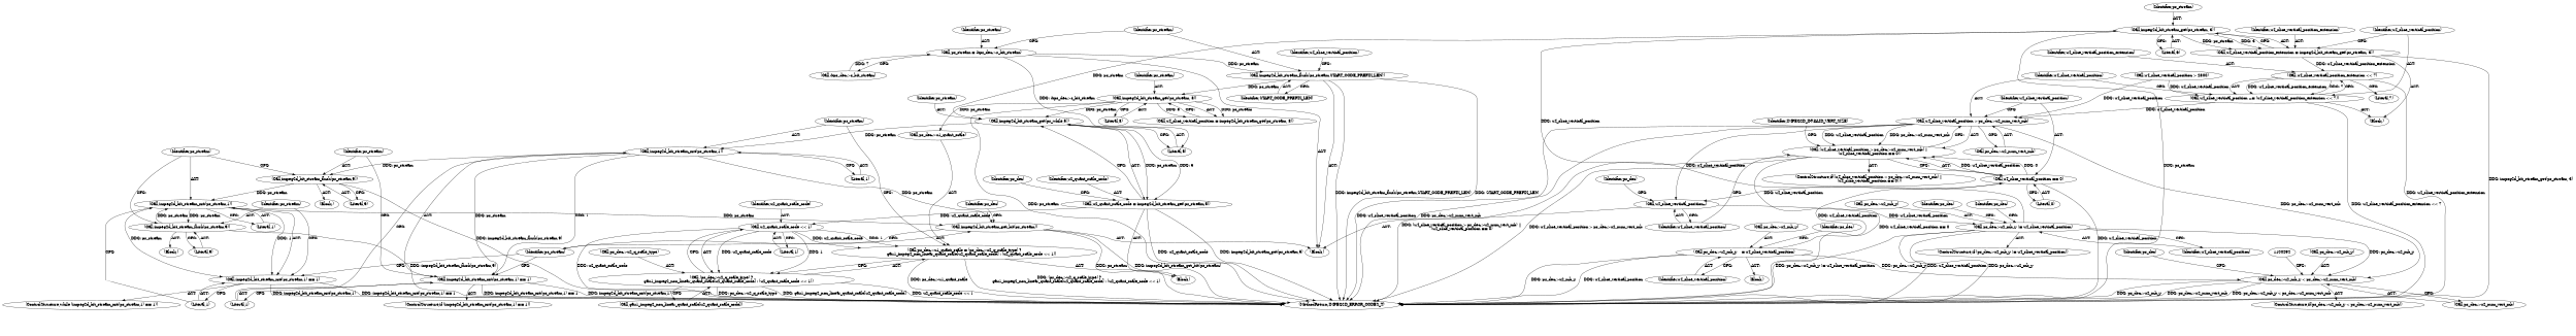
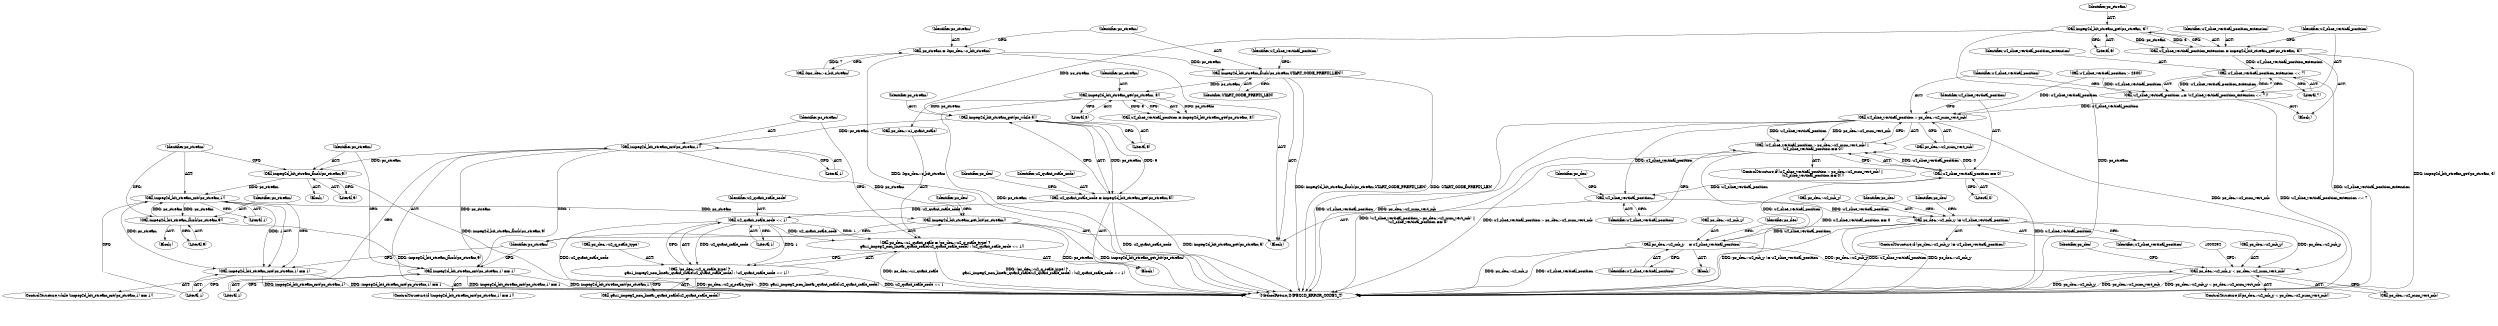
  digraph {
    n1 [label="(Call,impeg2d_bit_stream_get(ps_stream, 3))"]
    n2 [label="(Call,u4_slice_vertical_position_extension = impeg2d_bit_stream_get(ps_stream, 3))"]
    n3 [label="(Call,impeg2d_bit_stream_get(ps_while,5))"]
    n4 [label="(Literal,6)"]
    n5 [label="(MethodReturn,IMPEG2D_ERROR_CODES_T)"]
    n6 [label="(Call,u4_slice_vertical_position_extension << 7)"]
    n7 [label="(Block,)"]
    n8 [label="(Call,u2_quant_scale_code = impeg2d_bit_stream_get(ps_stream,5))"]
    n9 [label="(Call,impeg2d_bit_stream_nxt(ps_stream,1))"]
    n10 [label="(Literal,5)"]
    n11 [label="(Call,impeg2d_bit_stream_get(ps_stream, 8))"]
    n12 [label="(Literal,8)"]
    n13 [label="(Call,u4_slice_vertical_position = impeg2d_bit_stream_get(ps_stream, 8))"]
    n14 [label="(Call,ps_dec->u1_quant_scale)"]
    n15 [label="(Call,impeg2d_bit_stream_flush(ps_stream,START_CODE_PREFIX_LEN))"]
    n16 [label="(Identifier,START_CODE_PREFIX_LEN)"]
    n17 [label="(Block,)"]
    n18 [label="(Call,ps_stream = &ps_dec->s_bit_stream)"]
    n19 [label="(Call,&ps_dec->s_bit_stream)"]
    n20 [label="(Call,u4_slice_vertical_position += (u4_slice_vertical_position_extension << 7))"]
    n21 [label="(Literal,7)"]
    n22 [label="(Call,u4_slice_vertical_position > ps_dec->u2_num_vert_mb)"]
    n23 [label="(Call,(u4_slice_vertical_position > ps_dec->u2_num_vert_mb) ||\n (u4_slice_vertical_position == 0))"]
    n24 [label="(Call,u4_slice_vertical_position--)"]
    n25 [label="(Call,ps_dec->u2_mb_y < ps_dec->u2_num_vert_mb)"]
    n26 [label="(Call,ps_dec->u2_num_vert_mb)"]
    n27 [label="(Call,u4_slice_vertical_position == 0)"]
    n28 [label="(ControlStructure,if((u4_slice_vertical_position > ps_dec->u2_num_vert_mb) ||\n (u4_slice_vertical_position == 0)))"]
    n29 [label="(Literal,0)"]
    n30 [label="(Call,ps_dec->u2_mb_y != u4_slice_vertical_position)"]
    n31 [label="(Identifier,u4_slice_vertical_position)"]
    n32 [label="(ControlStructure,if(ps_dec->u2_mb_y < ps_dec->u2_num_vert_mb))"]
    n33 [label="(Call,ps_dec->u2_num_vert_mb)"]
    n34 [label="(Call,ps_dec->u2_mb_y    = u4_slice_vertical_position)"]
    n35 [label="(Identifier,u4_slice_vertical_position)"]
    n36 [label="(ControlStructure,if (ps_dec->u2_mb_y != u4_slice_vertical_position))"]
    n37 [label="(Block,)"]
    n38 [label="(Identifier,u4_slice_vertical_position)"]
    n39 [label="(Call,u2_quant_scale_code << 1)"]
    n40 [label="(Block,)"]
    n41 [label="(Call,impeg2d_bit_stream_nxt(ps_stream,1) == 1)"]
    n42 [label="(Call,impeg2d_bit_stream_flush(ps_stream,9))"]
    n43 [label="(Call,impeg2d_bit_stream_get_bit(ps_stream))"]
    n44 [label="(Literal,1)"]
    n45 [label="(Call,ps_dec->u1_quant_scale = (ps_dec->u2_q_scale_type) ?\n            gau1_impeg2_non_linear_quant_scale[u2_quant_scale_code] : (u2_quant_scale_code << 1))"]
    n46 [label="(Call,(ps_dec->u2_q_scale_type) ?\n            gau1_impeg2_non_linear_quant_scale[u2_quant_scale_code] : (u2_quant_scale_code << 1))"]
    n47 [label="(Literal,1)"]
    n48 [label="(Call,gau1_impeg2_non_linear_quant_scale[u2_quant_scale_code])"]
    n49 [label="(Literal,1)"]
    n50 [label="(ControlStructure,if (impeg2d_bit_stream_nxt(ps_stream,1) == 1))"]
    n51 [label="(Call,impeg2d_bit_stream_nxt(ps_stream,1))"]
    n52 [label="(Literal,9)"]
    n53 [label="(Block,)"]
    n54 [label="(Identifier,ps_stream)"]
    n55 [label="(Call,impeg2d_bit_stream_nxt(ps_stream,1) == 1)"]
    n56 [label="(Call,impeg2d_bit_stream_flush(ps_stream,9))"]
    n57 [label="(Literal,1)"]
    n58 [label="(ControlStructure,while (impeg2d_bit_stream_nxt(ps_stream,1) == 1))"]
    n59 [label="(Literal,1)"]
    n60 [label="(Literal,9)"]
    n61 [label="(Block,)"]
    n62 [label="(Identifier,ps_stream)"]
    n63 [label="(Identifier,u4_slice_vertical_position)"]
    n64 [label="(Identifier,ps_stream)"]
    n65 [label="(Identifier,ps_stream)"]
    n66 [label="(Identifier,ps_dec)"]
    n67 [label="(Call,ps_dec->u2_mb_y)"]
    n68 [label="(Identifier,ps_stream)"]
    n69 [label="(Identifier,ps_dec)"]
    n70 [label="(Call,ps_dec->u2_mb_y)"]
-   n71 [label="(Identifier,IMPEG2D_INVALID_VERT_SIZE)"]
    n72 [label="(Identifier,u4_slice_vertical_position)"]
    n73 [label="(Identifier,u2_quant_scale_code)"]
    n74 [label="(Identifier,u4_slice_vertical_position)"]
    n75 [label="(Identifier,ps_stream)"]
    n76 [label="(Identifier,ps_stream)"]
    n77 [label="(Call,ps_dec->u2_mb_y)"]
    n78 [label="(Identifier,ps_stream)"]
    n79 [label="(Identifier,u4_slice_vertical_position_extension)"]
    n80 [label="(Identifier,ps_dec)"]
    n81 [label="(Identifier,ps_dec)"]
    n82 [label="(Call,u4_slice_vertical_position > 2800)"]
    n83 [label="(Identifier,u2_quant_scale_code)"]
    n84 [label="(Identifier,ps_stream)"]
    n85 [label="(Identifier,u4_slice_vertical_position_extension)"]
    n86 [label="(Identifier,ps_dec)"]
    n87 [label="(Identifier,ps_stream)"]
    n88 [label="(Identifier,u4_slice_vertical_position)"]
    n89 [label="(Identifier,ps_dec)"]
    n90 [label="(Call,ps_dec->u2_q_scale_type)"]
    n91 [label="(Identifier,ps_dec)"]
-   1000294 [label=1100294]
+   1000294
    n1 -> n2 [label="AST: "]
    n1 -> n2 [label="DDG: ps_stream"]
    n1 -> n2 [label="DDG: 3"]
    n1 -> n3 [label="DDG: ps_stream"]
    n1 -> n4 [label="CFG: "]
    n1 -> n5 [label="DDG: ps_stream"]
    n2 -> n1 [label="CFG: "]
    n2 -> n5 [label="DDG: impeg2d_bit_stream_get(ps_stream, 3)"]
    n2 -> n6 [label="DDG: u4_slice_vertical_position_extension"]
    n2 -> n7 [label="AST: "]
    n3 -> n8 [label="AST: "]
    n3 -> n8 [label="DDG: ps_stream"]
    n3 -> n8 [label="DDG: 5"]
    n3 -> n9 [label="DDG: ps_stream"]
    n3 -> n10 [label="CFG: "]
    n4 -> n1 [label="AST: "]
    n6 -> n5 [label="DDG: u4_slice_vertical_position_extension"]
    n6 -> n20 [label="AST: "]
    n6 -> n20 [label="DDG: u4_slice_vertical_position_extension"]
    n6 -> n20 [label="DDG: 7"]
    n6 -> n21 [label="CFG: "]
    n8 -> n3 [label="CFG: "]
    n8 -> n5 [label="DDG: impeg2d_bit_stream_get(ps_stream,5)"]
    n8 -> n5 [label="DDG: u2_quant_scale_code"]
    n8 -> n39 [label="DDG: u2_quant_scale_code"]
    n8 -> n40 [label="AST: "]
    n9 -> n41 [label="AST: "]
    n9 -> n41 [label="DDG: ps_stream"]
    n9 -> n41 [label="DDG: 1"]
    n9 -> n42 [label="DDG: ps_stream"]
    n9 -> n43 [label="DDG: ps_stream"]
    n9 -> n44 [label="CFG: "]
    n10 -> n3 [label="AST: "]
-   n11 -> n3 [label="DDG: ps_stream"]
    n11 -> n5 [label="DDG: ps_stream"]
    n11 -> n12 [label="CFG: "]
    n11 -> n13 [label="AST: "]
    n11 -> n13 [label="DDG: ps_stream"]
    n11 -> n13 [label="DDG: 8"]
    n11 -> n14 [label="DDG: ps_stream"]
    n12 -> n11 [label="AST: "]
    n13 -> n11 [label="CFG: "]
    n14 -> n45 [label="AST: "]
    n15 -> n5 [label="DDG: impeg2d_bit_stream_flush(ps_stream,START_CODE_PREFIX_LEN)"]
    n15 -> n5 [label="DDG: START_CODE_PREFIX_LEN"]
    n15 -> n11 [label="DDG: ps_stream"]
    n15 -> n16 [label="CFG: "]
    n15 -> n17 [label="AST: "]
    n16 -> n15 [label="AST: "]
-   n18 -> n10 [label="DDG: &ps_dec->s_bit_stream"]
+   n18 -> n5 [label="DDG: &ps_dec->s_bit_stream"]
    n18 -> n15 [label="DDG: ps_stream"]
    n18 -> n17 [label="AST: "]
    n18 -> n19 [label="CFG: "]
    n19 -> n18 [label="DDG: 7"]
    n20 -> n5 [label="DDG: u4_slice_vertical_position_extension << 7"]
    n20 -> n6 [label="CFG: "]
    n20 -> n7 [label="AST: "]
    n20 -> n22 [label="DDG: u4_slice_vertical_position"]
+   n21 -> n6 [label="AST: "]
    n22 -> n5 [label="DDG: u4_slice_vertical_position"]
    n22 -> n5 [label="DDG: ps_dec->u2_num_vert_mb"]
    n22 -> n23 [label="AST: "]
    n22 -> n23 [label="DDG: u4_slice_vertical_position"]
    n22 -> n23 [label="DDG: ps_dec->u2_num_vert_mb"]
    n22 -> n24 [label="DDG: u4_slice_vertical_position"]
    n22 -> n25 [label="DDG: ps_dec->u2_num_vert_mb"]
    n22 -> n26 [label="CFG: "]
    n23 -> n5 [label="DDG: (u4_slice_vertical_position > ps_dec->u2_num_vert_mb) ||\n (u4_slice_vertical_position == 0)"]
    n23 -> n5 [label="DDG: u4_slice_vertical_position > ps_dec->u2_num_vert_mb"]
    n23 -> n5 [label="DDG: u4_slice_vertical_position == 0"]
    n23 -> n22 [label="CFG: "]
    n23 -> n27 [label="CFG: "]
    n23 -> n28 [label="AST: "]
    n24 -> n17 [label="AST: "]
    n24 -> n30 [label="DDG: u4_slice_vertical_position"]
    n24 -> n31 [label="CFG: "]
    n25 -> n5 [label="DDG: ps_dec->u2_mb_y"]
    n25 -> n5 [label="DDG: ps_dec->u2_num_vert_mb"]
    n25 -> n5 [label="DDG: ps_dec->u2_mb_y < ps_dec->u2_num_vert_mb"]
    n25 -> n32 [label="AST: "]
    n25 -> n33 [label="CFG: "]
    n26 -> n22 [label="AST: "]
    n27 -> n5 [label="DDG: u4_slice_vertical_position"]
    n27 -> n23 [label="AST: "]
    n27 -> n23 [label="DDG: u4_slice_vertical_position"]
    n27 -> n23 [label="DDG: 0"]
    n27 -> n24 [label="DDG: u4_slice_vertical_position"]
    n27 -> n29 [label="CFG: "]
    n29 -> n27 [label="AST: "]
    n30 -> n5 [label="DDG: ps_dec->u2_mb_y != u4_slice_vertical_position"]
    n30 -> n5 [label="DDG: u4_slice_vertical_position"]
    n30 -> n5 [label="DDG: ps_dec->u2_mb_y"]
    n30 -> n25 [label="DDG: ps_dec->u2_mb_y"]
-   n30 -> n1 [label="DDG: u4_slice_vertical_position"]
+   n30 -> n34 [label="DDG: u4_slice_vertical_position"]
    n30 -> n35 [label="CFG: "]
    n30 -> n36 [label="AST: "]
    n31 -> n23 [label="CFG: "]
    n31 -> n24 [label="AST: "]
    n33 -> n25 [label="AST: "]
    n34 -> n5 [label="DDG: ps_dec->u2_mb_y"]
    n34 -> n5 [label="DDG: u4_slice_vertical_position"]
    n34 -> n25 [label="DDG: ps_dec->u2_mb_y"]
    n34 -> n27 [label="DDG: u4_slice_vertical_position"]
    n34 -> n37 [label="AST: "]
    n34 -> n38 [label="CFG: "]
    n35 -> n30 [label="AST: "]
    n38 -> n34 [label="AST: "]
    n39 -> n5 [label="DDG: u2_quant_scale_code"]
    n39 -> n45 [label="DDG: u2_quant_scale_code"]
    n39 -> n45 [label="DDG: 1"]
    n39 -> n46 [label="AST: "]
    n39 -> n46 [label="DDG: u2_quant_scale_code"]
    n39 -> n46 [label="DDG: 1"]
    n39 -> n47 [label="CFG: "]
    n41 -> n5 [label="DDG: impeg2d_bit_stream_nxt(ps_stream,1) == 1"]
    n41 -> n5 [label="DDG: impeg2d_bit_stream_nxt(ps_stream,1)"]
    n41 -> n49 [label="CFG: "]
    n41 -> n50 [label="AST: "]
    n42 -> n5 [label="DDG: impeg2d_bit_stream_flush(ps_stream,9)"]
    n42 -> n51 [label="DDG: ps_stream"]
    n42 -> n52 [label="CFG: "]
    n42 -> n53 [label="AST: "]
    n43 -> n5 [label="DDG: ps_stream"]
    n43 -> n5 [label="DDG: impeg2d_bit_stream_get_bit(ps_stream)"]
    n43 -> n17 [label="AST: "]
    n43 -> n54 [label="CFG: "]
    n44 -> n9 [label="AST: "]
    n45 -> n5 [label="DDG: (ps_dec->u2_q_scale_type) ?\n            gau1_impeg2_non_linear_quant_scale[u2_quant_scale_code] : (u2_quant_scale_code << 1)"]
    n45 -> n5 [label="DDG: ps_dec->u1_quant_scale"]
    n45 -> n40 [label="AST: "]
    n45 -> n46 [label="CFG: "]
    n46 -> n5 [label="DDG: ps_dec->u2_q_scale_type"]
    n46 -> n5 [label="DDG: gau1_impeg2_non_linear_quant_scale[u2_quant_scale_code]"]
    n46 -> n5 [label="DDG: u2_quant_scale_code << 1"]
    n46 -> n39 [label="CFG: "]
    n46 -> n45 [label="AST: "]
    n46 -> n48 [label="CFG: "]
    n47 -> n39 [label="AST: "]
    n48 -> n46 [label="AST: "]
    n49 -> n9 [label="CFG: "]
    n49 -> n41 [label="AST: "]
    n51 -> n43 [label="DDG: ps_stream"]
    n51 -> n55 [label="AST: "]
    n51 -> n55 [label="DDG: ps_stream"]
    n51 -> n55 [label="DDG: 1"]
    n51 -> n56 [label="DDG: ps_stream"]
    n51 -> n57 [label="CFG: "]
    n52 -> n42 [label="AST: "]
    n54 -> n41 [label="CFG: "]
    n54 -> n43 [label="AST: "]
    n54 -> n55 [label="CFG: "]
    n55 -> n5 [label="DDG: impeg2d_bit_stream_nxt(ps_stream,1)"]
    n55 -> n5 [label="DDG: impeg2d_bit_stream_nxt(ps_stream,1) == 1"]
    n55 -> n58 [label="AST: "]
    n55 -> n59 [label="CFG: "]
    n56 -> n5 [label="DDG: impeg2d_bit_stream_flush(ps_stream,9)"]
    n56 -> n51 [label="DDG: ps_stream"]
    n56 -> n60 [label="CFG: "]
    n56 -> n61 [label="AST: "]
    n57 -> n51 [label="AST: "]
    n59 -> n51 [label="CFG: "]
    n59 -> n55 [label="AST: "]
    n60 -> n56 [label="AST: "]
    n62 -> n42 [label="CFG: "]
    n62 -> n51 [label="AST: "]
    n62 -> n56 [label="CFG: "]
    n63 -> n15 [label="CFG: "]
    n64 -> n15 [label="AST: "]
    n64 -> n18 [label="CFG: "]
    n65 -> n11 [label="AST: "]
    n66 -> n30 [label="CFG: "]
    n67 -> n34 [label="AST: "]
    n68 -> n41 [label="CFG: "]
    n68 -> n42 [label="AST: "]
    n69 -> n34 [label="CFG: "]
    n70 -> n30 [label="AST: "]
-   n71 -> n23 [label="CFG: "]
    n72 -> n2 [label="CFG: "]
    n72 -> n20 [label="AST: "]
    n73 -> n39 [label="AST: "]
    n74 -> n20 [label="CFG: "]
    n74 -> n22 [label="AST: "]
    n75 -> n3 [label="AST: "]
    n76 -> n9 [label="AST: "]
    n76 -> n45 [label="CFG: "]
    n77 -> n25 [label="AST: "]
    n78 -> n55 [label="CFG: "]
    n78 -> n56 [label="AST: "]
    n79 -> n6 [label="AST: "]
    n80 -> n30 [label="CFG: "]
    n81 -> n25 [label="CFG: "]
    n82 -> n20 [label="DDG: u4_slice_vertical_position"]
    n82 -> n22 [label="DDG: u4_slice_vertical_position"]
    n83 -> n8 [label="AST: "]
    n84 -> n1 [label="AST: "]
    n85 -> n2 [label="AST: "]
    n86 -> n43 [label="CFG: "]
    n87 -> n18 [label="AST: "]
    n88 -> n22 [label="CFG: "]
    n88 -> n27 [label="AST: "]
    n89 -> n24 [label="CFG: "]
    n90 -> n46 [label="AST: "]
    n91 -> n8 [label="CFG: "]
    1000294 -> n25 [label="CFG: "]
  }
